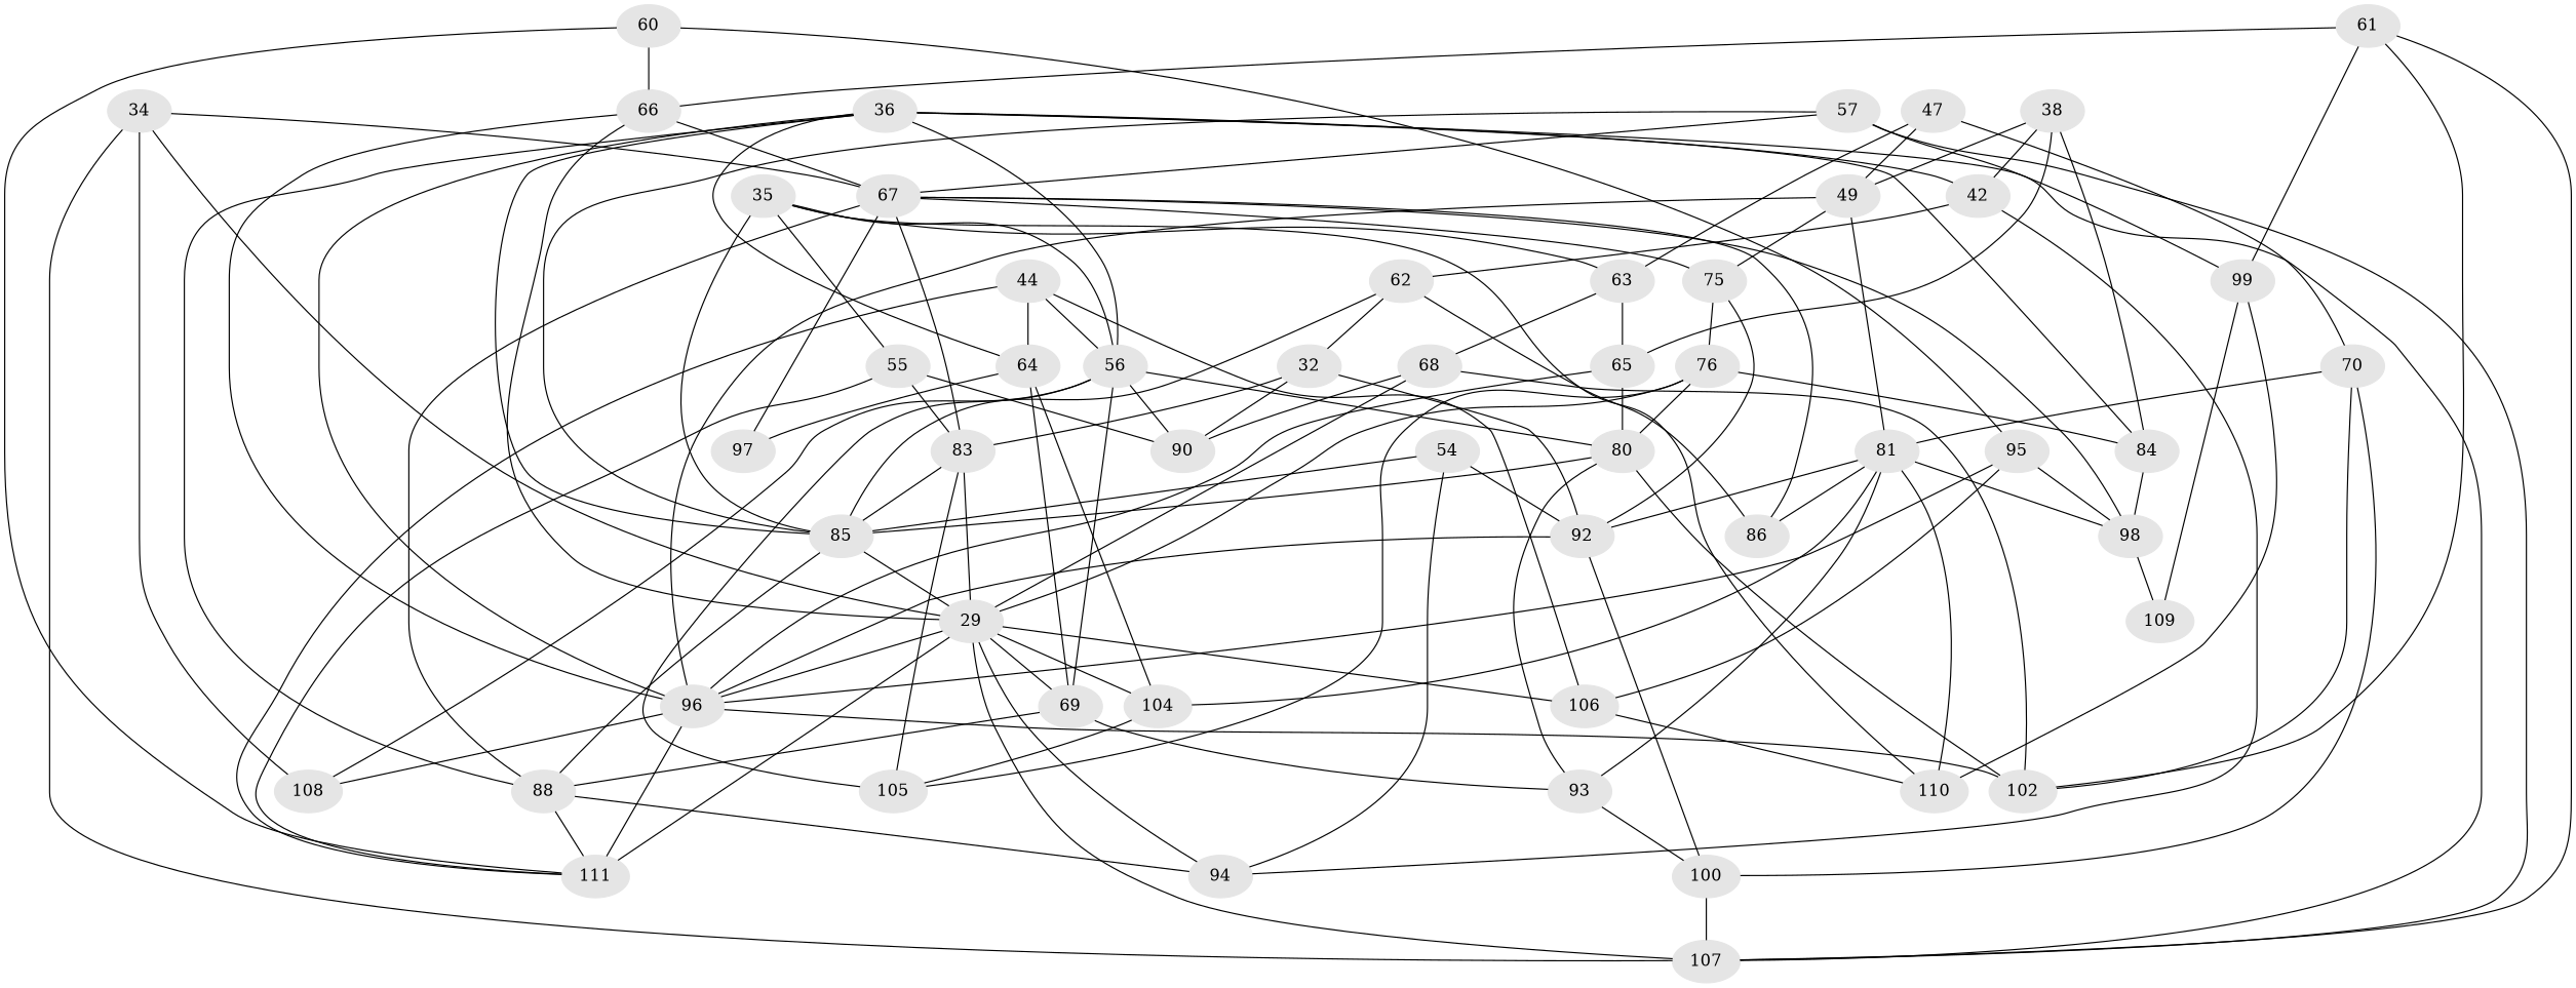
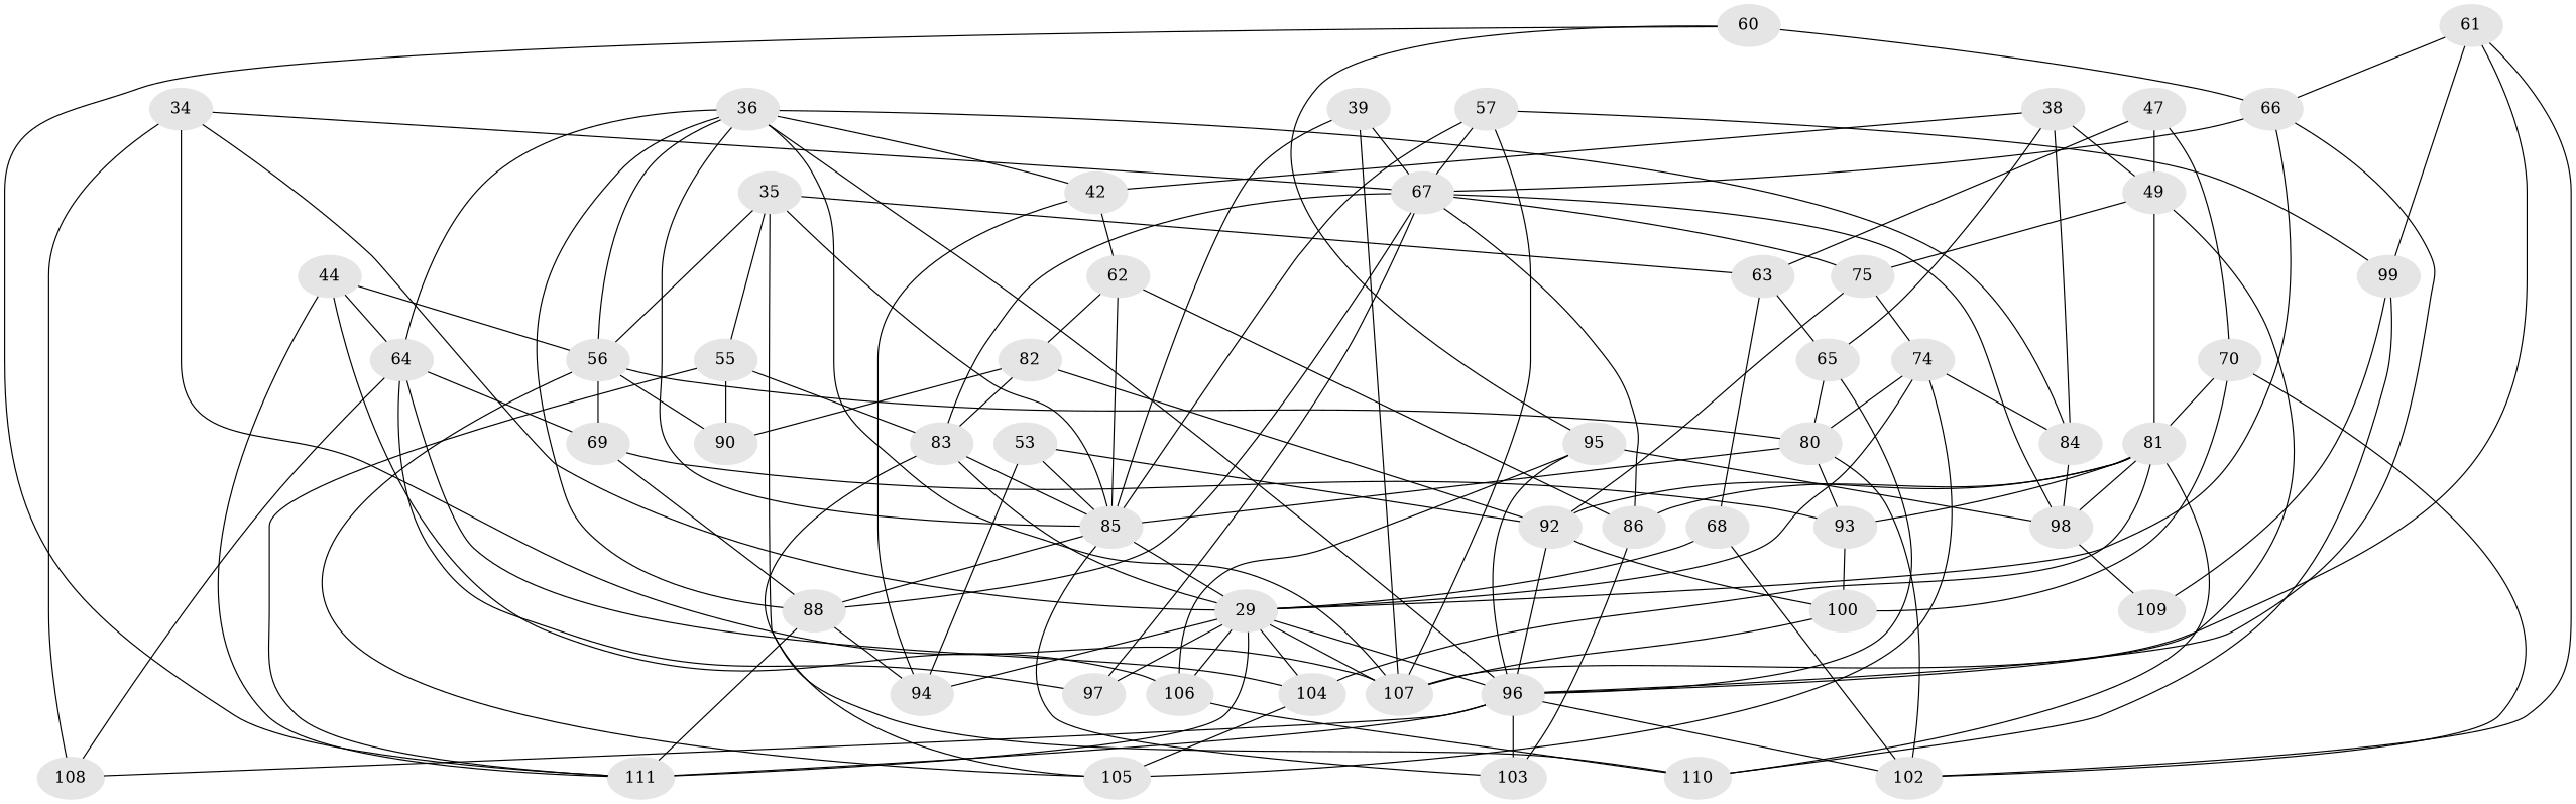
  graph {
    node [color=gray90 style=filled]
    34 [super="+14"]
    67 [super="+4+5+11+37"]
    n3 [label=29 super="+1+59+58"]
    107 [super="+40"]
    108
    88 [super="+13+77"]
    86
    75
    83 [super="+78+51"]
    97 [super="+7"]
    98 [super="+32"]
    96 [super="+9+79+73+91"]
    94
    106 [super="+18"]
    111 [super="+71+87"]
    104
    35 [super="+22"]
    55
    56 [super="+8+33"]
    63
    85 [super="+2+12+20+50+74"]
    110
    90
    69
    80 [super="+10+21"]
    105
    65
    68
+   103
    36 [super="+26+31"]
    42
    64 [super="+46"]
    84 [super="+23"]
    62
    102 [super="+101"]
    38
    49 [super="+41"]
    81 [super="+19+28"]
-   82 [label=32]
+   39
+   82
    44
    47
    70
    100
    92 [super="+52"]
-   76 [super="+48"]
+   76 [super="+48" label=74]
    93
-   53 [label=54]
+   53
    57 [super="+15"]
    99 [super="+72"]
    109
    66 [super="+54"]
    60
    95
    61
    34 -- 67
    34 -- n3
    34 -- 107 [weight=2]
    34 -- 108 [weight=2]
    67 -- 88 [weight=2]
    67 -- 86
    67 -- 75
    67 -- 83 [weight=2]
    67 -- 97 [weight=2]
    67 -- 98
    n3 -- 107
-   n3 -- 69 [weight=2]
+   n3 -- 97 [weight=2]
    n3 -- 96 [weight=2]
    n3 -- 94
    n3 -- 106 [weight=3]
    n3 -- 111 [weight=2]
    n3 -- 104
    88 -- 94
    88 -- 111
+   86 -- 103
    75 -- 92
    75 -- 76
    83 -- n3
    83 -- 85 [weight=2]
    83 -- 105
    98 -- 109 [weight=2]
    96 -- 108
    96 -- 111 [weight=2]
+   96 -- 103 [weight=2]
    96 -- 102
    106 -- 110
    104 -- 105
    35 -- 55
    35 -- 56
    35 -- 63
    35 -- 85 [weight=2]
    35 -- 110
    55 -- 83
    55 -- 111
    55 -- 90
-   56 -- 108
+   64 -- 108
    56 -- 90
    56 -- 69
    56 -- 80
    56 -- 105
    63 -- 65
    63 -- 68
    85 -- n3 [weight=3]
    85 -- 88 [weight=2]
+   85 -- 103
    69 -- 88
    69 -- 93
    80 -- 85 [weight=2]
    80 -- 102 [weight=2]
    80 -- 93
    65 -- 96
    65 -- 80
    68 -- n3
-   68 -- 90
    68 -- 102
    36 -- 107
    36 -- 88
    36 -- 96
    36 -- 56
    36 -- 85
    36 -- 42
    36 -- 64
    36 -- 84
    42 -- 94
    42 -- 62
    64 -- 97 [weight=2]
    64 -- 104
    64 -- 69
    84 -- 98
    62 -- 86
    62 -- 85
    62 -- 82
    38 -- 65
    38 -- 42
    38 -- 84
    38 -- 49
    49 -- 75
    49 -- 96 [weight=2]
    49 -- 81
    81 -- 86
    81 -- 98
    81 -- 104
    81 -- 110
    81 -- 92
    81 -- 93
+   39 -- 67
+   39 -- 107
+   39 -- 85
    82 -- 83
    82 -- 90
    82 -- 92
    44 -- 106
    44 -- 111
    44 -- 56
    44 -- 64
    47 -- 63
    47 -- 49
    47 -- 70
    70 -- 102
    70 -- 81
    70 -- 100
    100 -- 107
    92 -- 96 [weight=2]
    92 -- 100
    76 -- n3
    76 -- 80
    76 -- 105
    76 -- 84 [weight=2]
    93 -- 100
    53 -- 94
    53 -- 85
    53 -- 92 [weight=2]
    57 -- 67
    57 -- 107
    57 -- 85 [weight=2]
    57 -- 99 [weight=2]
    99 -- 110
    99 -- 109 [weight=2]
    66 -- 67
    66 -- n3
    66 -- 96
    60 -- 111
    60 -- 66 [weight=2]
    60 -- 95
    95 -- 98
    95 -- 96
    95 -- 106
    61 -- 107
    61 -- 102
    61 -- 99
    61 -- 66
  }
